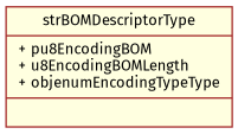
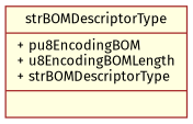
  digraph {
    fontname="Fira Sans"
-   n1 [color=brown fillcolor=lightyellow fontcolor=black fontname="Fira Sans" fontsize=10 height=0.2 label="{strBOMDescriptorType\n|+ pu8EncodingBOM\l+ u8EncodingBOMLength\l+ objenumEncodingTypeType\l|}" shape=record style=filled width=0.4]
+   n1 [color=brown fillcolor=lightyellow fontcolor=black fontname="Fira Sans" fontsize=10 height=0.2 label="{strBOMDescriptorType\n|+ pu8EncodingBOM\l+ u8EncodingBOMLength\l+ strBOMDescriptorType\l|}" shape=record style=filled width=0.4]
  }
